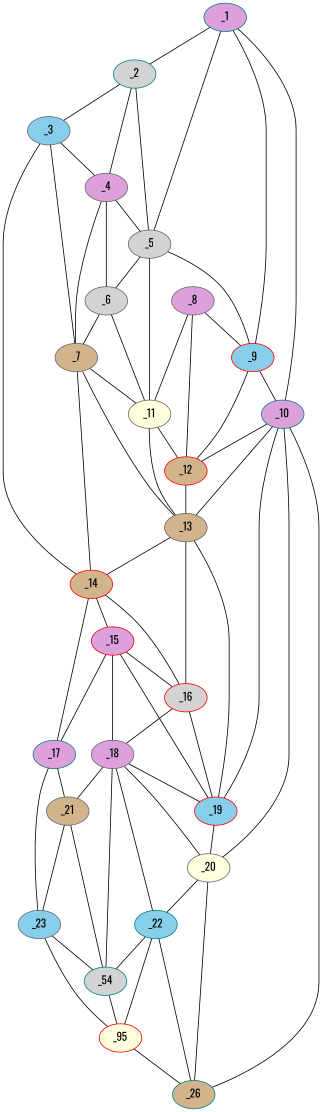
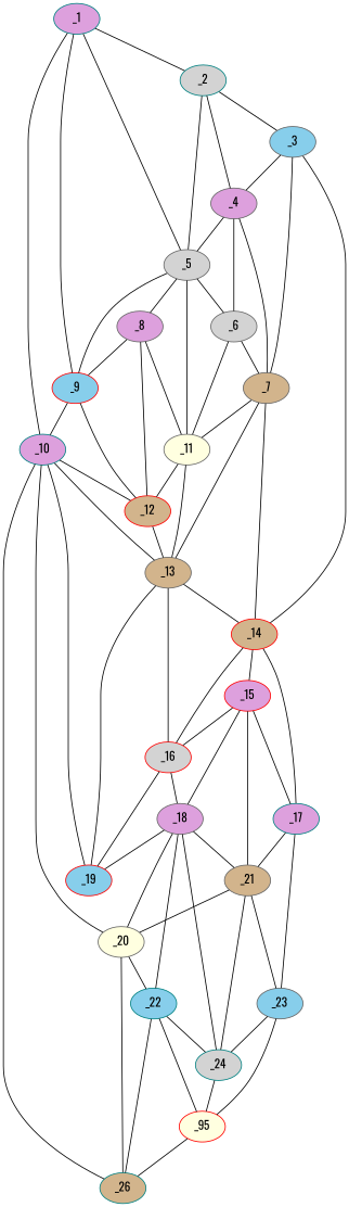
  graph {
    fontname=Oswald
    node [color=gray40 fillcolor=plum fontname=Oswald style=filled x=34 y=33]
    edge [fontname=Oswald valence=2]
    _1 [color=teal x=8 y=99]
    _2 [color=teal fillcolor=lightgrey x=12 y=87]
    _5 [fillcolor=lightgrey x=29 y=86]
    _9 [color=red fillcolor=skyblue y=100]
    _10 [color=teal x=36 y=110]
    _3 [fillcolor=skyblue x=20 y=65]
    _4 [x=21 y=74]
    _7 [fillcolor=tan x=33 y=71]
    _14 [color=red fillcolor=tan x=68]
    _6 [fillcolor=lightgrey x=30 y=77]
    _8 [y=91]
    _11 [fillcolor=lightyellow x=39 y=80]
    _12 [color=red fillcolor=tan x=44 y=92]
    _13 [fillcolor=tan x=63 y=76]
    _19 [color=red fillcolor=skyblue x=101 y=67]
    _20 [fillcolor=lightyellow x=105 y=67]
    _26 [color=teal fillcolor=tan x=126 y=70]
    _16 [color=red fillcolor=lightgrey x=87 y=62]
    _15 [color=red x=85 y=40]
    _17 [color=teal x=95 y=16]
    _22 [color=teal fillcolor=skyblue x=114 y=62]
    _18 [x=100 y=56]
    _21 [fillcolor=tan x=109]
    _23 [fillcolor=skyblue x=115 y=21]
-   _24 [color=teal fillcolor=lightgrey x=116 y=39 label=_54]
+   _24 [color=teal fillcolor=lightgrey x=116 y=39]
    n26 [color=red fillcolor=lightyellow label=_95 x=126 y=61]
    _1 -- _2 [valence=1]
    _1 -- _5
    _1 -- _9
    _1 -- _10 [valence=1]
    _2 -- _5
    _2 -- _3
    _2 -- _4 [valence=1]
    _5 -- _9 [valence=1]
    _5 -- _6
+   _5 -- _8 [valence=1]
    _5 -- _11
    _9 -- _10
    _9 -- _12
    _10 -- _12
    _10 -- _13
    _10 -- _19
    _10 -- _20 [valence=1]
    _10 -- _26 [valence=1]
    _3 -- _4
    _3 -- _7 [valence=1]
    _3 -- _14 [valence=1]
    _4 -- _5 [valence=1]
    _4 -- _7 [valence=1]
    _4 -- _6
    _7 -- _14
    _7 -- _11
    _7 -- _13 [valence=1]
    _14 -- _16
    _14 -- _15 [valence=1]
    _14 -- _17 [valence=1]
    _6 -- _7 [valence=1]
    _6 -- _11 [valence=1]
    _8 -- _9
    _8 -- _11
    _8 -- _12 [valence=1]
    _11 -- _12
    _11 -- _13 [valence=1]
    _12 -- _13
    _13 -- _14
    _13 -- _19
    _13 -- _16 [valence=1]
-   _19 -- _20
+   _21 -- _20
    _20 -- _26
    _20 -- _22
    _16 -- _19
    _16 -- _18
    _15 -- _16
    _15 -- _17
    _15 -- _18
-   _15 -- _19
+   _15 -- _21
    _17 -- _21 [valence=1]
    _17 -- _23 [valence=1]
    _22 -- _26
    _22 -- _24
    _22 -- n26 [valence=1]
    _18 -- _19 [valence=1]
    _18 -- _20
    _18 -- _22
    _18 -- _21
    _18 -- _24
    _21 -- _23
    _21 -- _24
    _23 -- _24 [valence=1]
    _23 -- n26 [valence=1]
    _24 -- n26
    n26 -- _26 [valence=1]
  }
